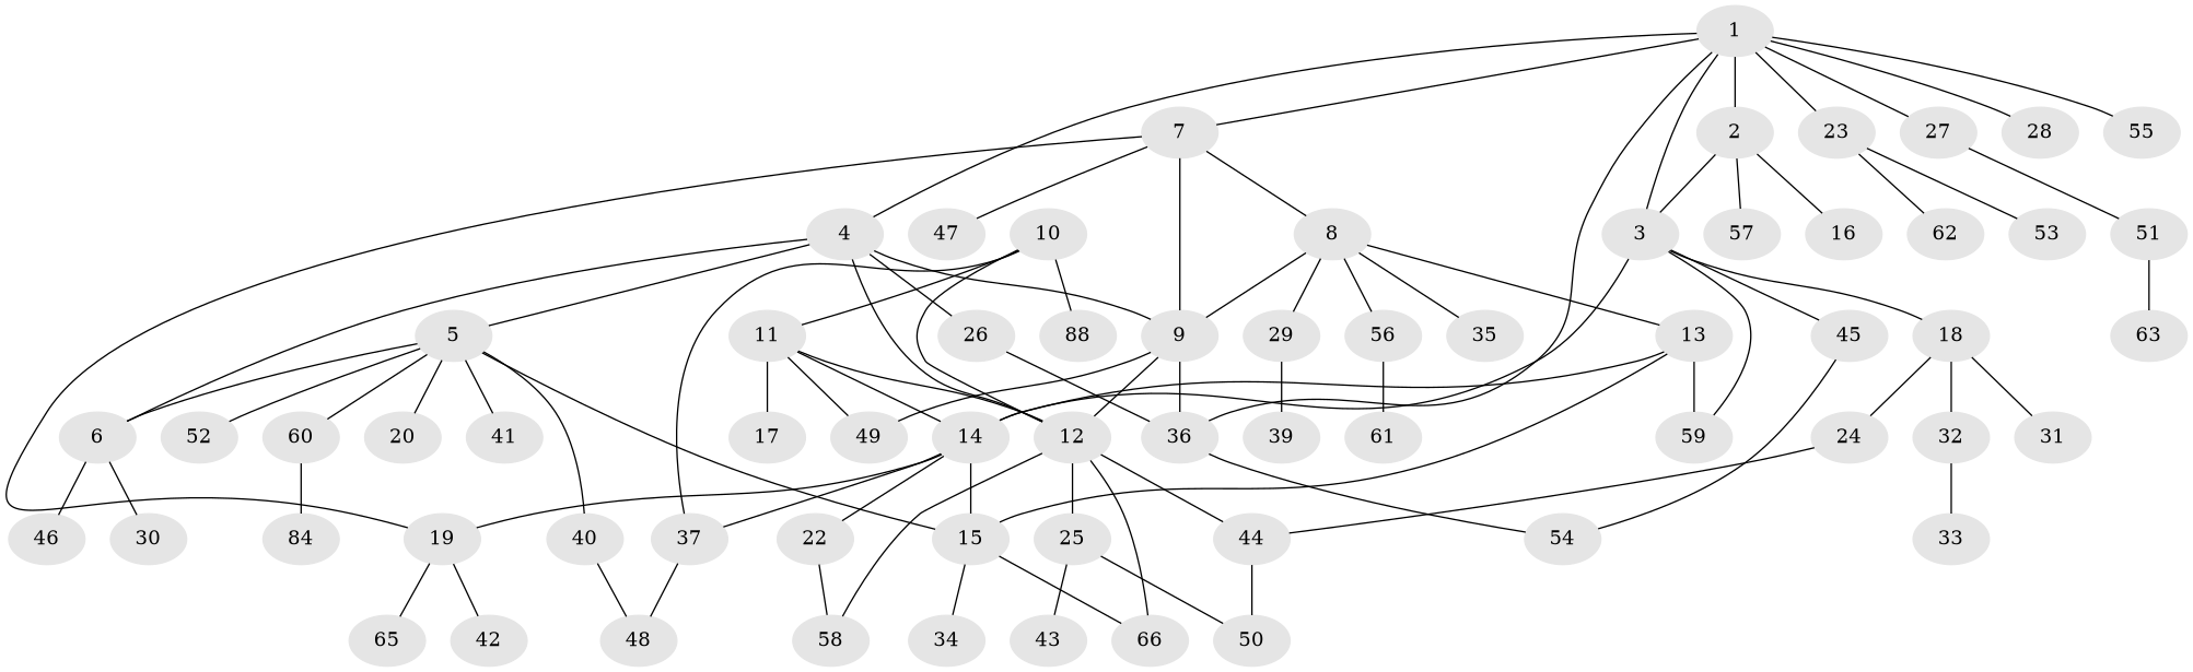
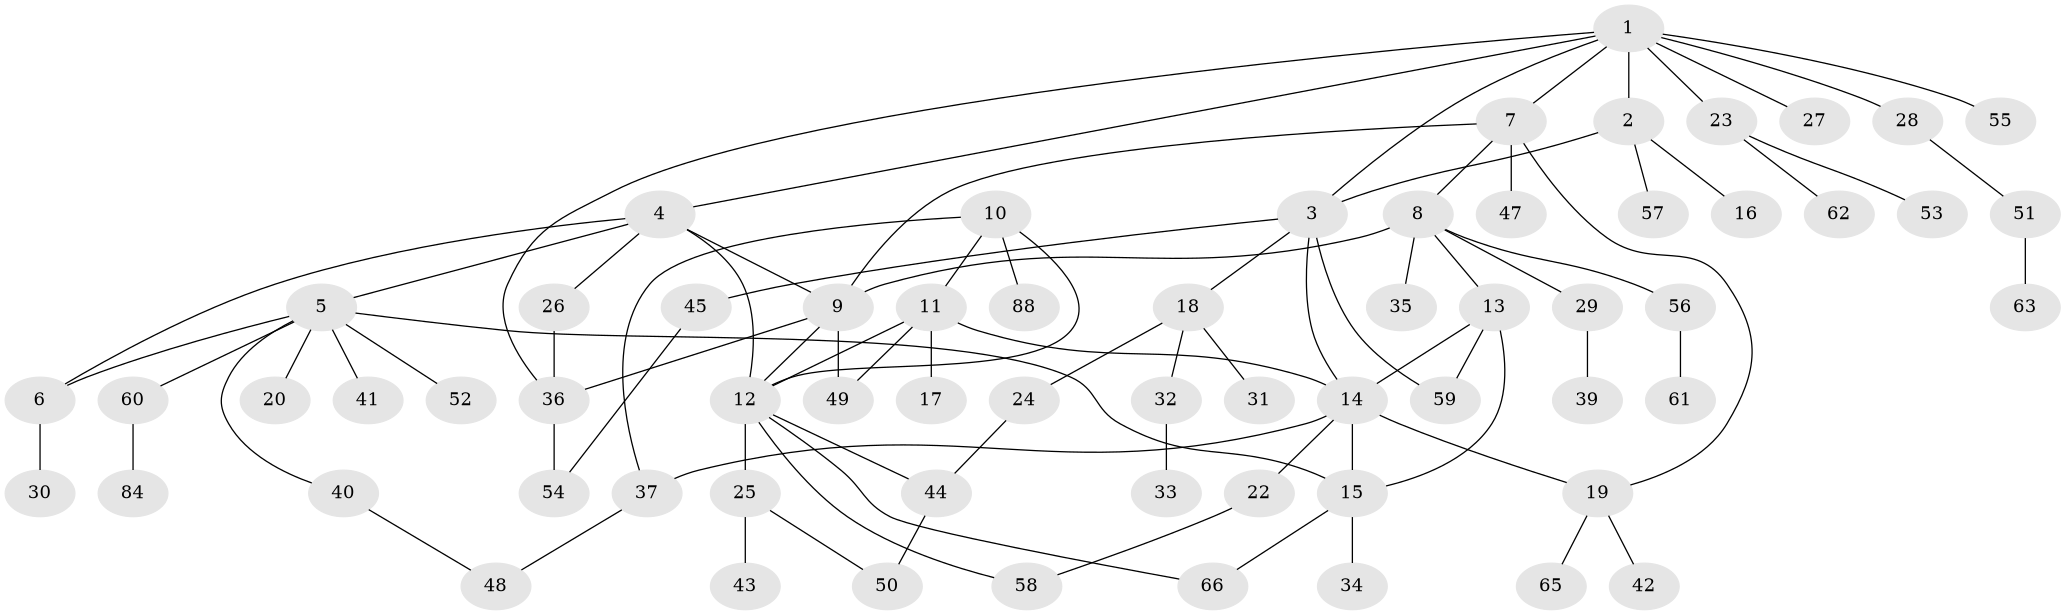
  graph {
    node [color=gray90 style=filled]
    1
    2
    3
    4
    7
    23
    27
    28
    55
    36
    16
    57
    14
    18
    45
    59
    12
    5
    6
    9
    26
    8
    19
    47
    25
    44
    58
    66
    53
    62
    51
    15
    37
    22
    24
    31
    32
    54
    20
    40
    41
    52
    60
    30
-   46
    49
    34
    48
    n49 [label=84]
    13
    29
    35
    56
    42
    65
    39
    61
    10
    11
    n60 [label=88]
    17
    43
    50
    33
    63
    1 -- 2
    1 -- 3
    1 -- 4
    1 -- 7
    1 -- 23
    1 -- 27
    1 -- 28
    1 -- 55
    1 -- 36
    2 -- 3
    2 -- 16
    2 -- 57
    3 -- 14
    3 -- 18
    3 -- 45
    3 -- 59
    4 -- 12
    4 -- 5
    4 -- 6
    4 -- 9
    4 -- 26
    7 -- 9
    7 -- 8
    7 -- 19
    7 -- 47
    23 -- 53
    23 -- 62
-   27 -- 51
+   28 -- 51
    36 -- 54
    14 -- 19
    14 -- 15
    14 -- 37
    14 -- 22
    18 -- 24
    18 -- 31
    18 -- 32
    45 -- 54
    12 -- 25
    12 -- 44
    12 -- 58
    12 -- 66
    5 -- 6
    5 -- 15
    5 -- 20
    5 -- 40
    5 -- 41
    5 -- 52
    5 -- 60
    6 -- 30
-   6 -- 46
    9 -- 36
    9 -- 12
    9 -- 49
    26 -- 36
    8 -- 9
    8 -- 13
    8 -- 29
    8 -- 35
    8 -- 56
    19 -- 42
    19 -- 65
    25 -- 43
    25 -- 50
    44 -- 50
    51 -- 63
    15 -- 66
    15 -- 34
    37 -- 48
    22 -- 58
    24 -- 44
    32 -- 33
    40 -- 48
    60 -- n49
    13 -- 14
    13 -- 59
    13 -- 15
    29 -- 39
    56 -- 61
    10 -- 12
    10 -- 37
    10 -- 11
    10 -- n60
    11 -- 14
    11 -- 12
    11 -- 49
    11 -- 17
  }
